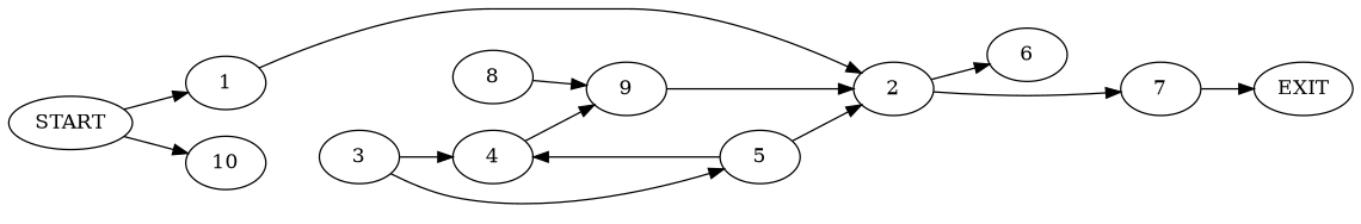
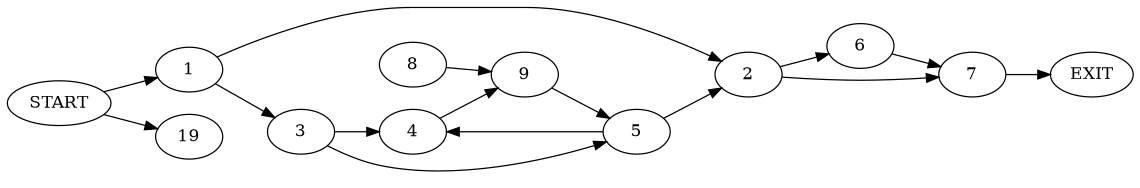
  digraph {
    rankdir=LR
    n1 [label=START]
    1
-   10
+   10 [label=19]
    2
    3
    n6 [label=EXIT]
    6
    7
    4
    5
    9
    8
    n1 -> 1
    n1 -> 10
    1 -> 2
+   1 -> 3
    2 -> 6
    2 -> 7
    3 -> 4
    3 -> 5
+   6 -> 7
    7 -> n6
    4 -> 9
    5 -> 2
    5 -> 4
-   9 -> 2
+   9 -> 5
    8 -> 9
  }
